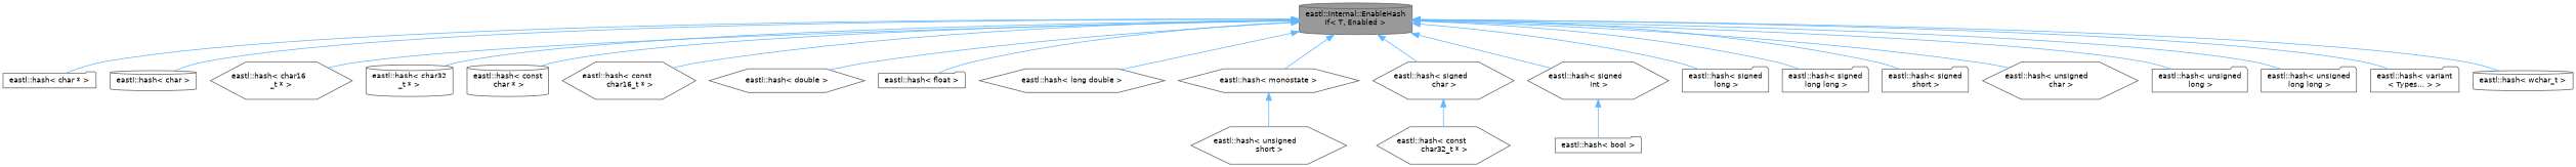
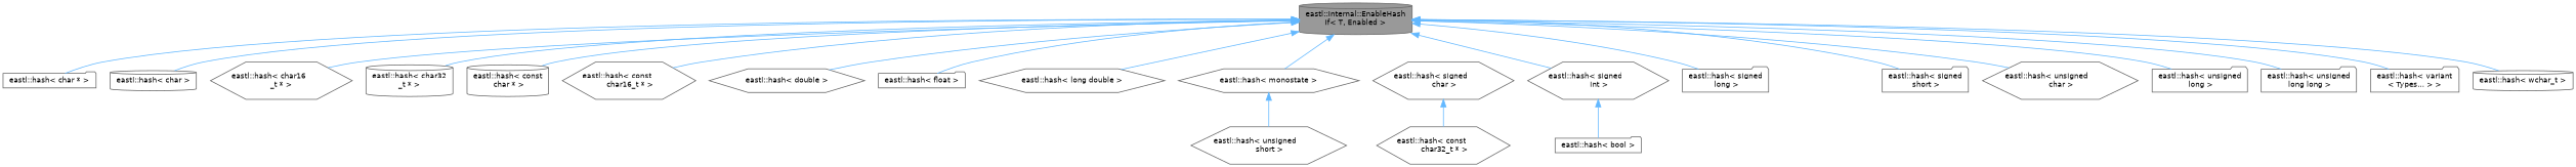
  digraph {
    rankdir=TB
    node [color=gray40 fillcolor=white fontname=Helvetica fontsize=10 shape=hexagon style=filled]
    edge [color=steelblue1 dir=back fontname=Helvetica fontsize=10 labelfontname=Helvetica labelfontsize=10 style=solid]
    n1 [fillcolor=grey60 fontcolor=black height=0.2 label="eastl::Internal::EnableHash\lIf\< T, Enabled \>" shape=cylinder width=0.4]
    n2 [height=0.2 label="eastl::hash\< char * \>" shape=folder width=0.4]
    n3 [height=0.2 label="eastl::hash\< char \>" shape=cylinder width=0.4]
    n4 [height=0.2 label="eastl::hash\< char16\l_t * \>" width=0.4]
    n5 [height=0.2 label="eastl::hash\< char32\l_t * \>" shape=cylinder width=0.4]
    n6 [height=0.2 label="eastl::hash\< const\l char * \>" shape=cylinder width=0.4]
    n7 [height=0.2 label="eastl::hash\< const\l char16_t * \>" width=0.4]
    n8 [height=0.2 label="eastl::hash\< double \>" width=0.4]
    n9 [height=0.2 label="eastl::hash\< float \>" shape=folder width=0.4]
    n10 [height=0.2 label="eastl::hash\< long double \>" width=0.4]
    n11 [height=0.2 label="eastl::hash\< monostate \>" width=0.4]
    n12 [height=0.2 label="eastl::hash\< signed\l char \>" width=0.4]
    n13 [height=0.2 label="eastl::hash\< signed\l int \>" width=0.4]
    n14 [height=0.2 label="eastl::hash\< signed\l long \>" shape=folder width=0.4]
-   n15 [height=0.2 label="eastl::hash\< signed\l long long \>" shape=folder width=0.4]
    n16 [height=0.2 label="eastl::hash\< signed\l short \>" shape=folder width=0.4]
    n17 [height=0.2 label="eastl::hash\< unsigned\l char \>" width=0.4]
    n18 [height=0.2 label="eastl::hash\< unsigned\l long \>" shape=folder width=0.4]
    n19 [height=0.2 label="eastl::hash\< unsigned\l long long \>" shape=folder width=0.4]
    n20 [height=0.2 label="eastl::hash\< variant\l\< Types... \> \>" shape=folder width=0.4]
    n21 [height=0.2 label="eastl::hash\< wchar_t \>" shape=cylinder width=0.4]
    n22 [height=0.2 label="eastl::hash\< bool \>" shape=folder width=0.4]
    n23 [height=0.2 label="eastl::hash\< const\l char32_t * \>" width=0.4]
    n24 [height=0.2 label="eastl::hash\< unsigned\l short \>" width=0.4]
    n1 -> n2
    n1 -> n3
    n1 -> n4
    n1 -> n5
    n1 -> n6
    n1 -> n7
    n1 -> n8
    n1 -> n9
    n1 -> n10
    n1 -> n11
-   n1 -> n12
    n1 -> n13
    n1 -> n14
-   n1 -> n15
    n1 -> n16
    n1 -> n17
    n1 -> n18
    n1 -> n19
    n1 -> n20
    n1 -> n21
    n11 -> n24
    n12 -> n23
    n13 -> n22
  }
